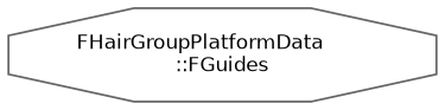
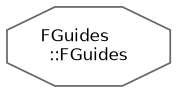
  digraph {
    rankdir=LR
-   n1 [color=grey40 fillcolor=white fontname=Helvetica fontsize=10 height=0.2 label="FHairGroupPlatformData\l::FGuides" shape=octagon style=filled width=0.4]
+   n1 [color=grey40 fillcolor=white fontname=Helvetica fontsize=10 height=0.2 label="FGuides\l::FGuides" shape=octagon style=filled width=0.4]
  }
